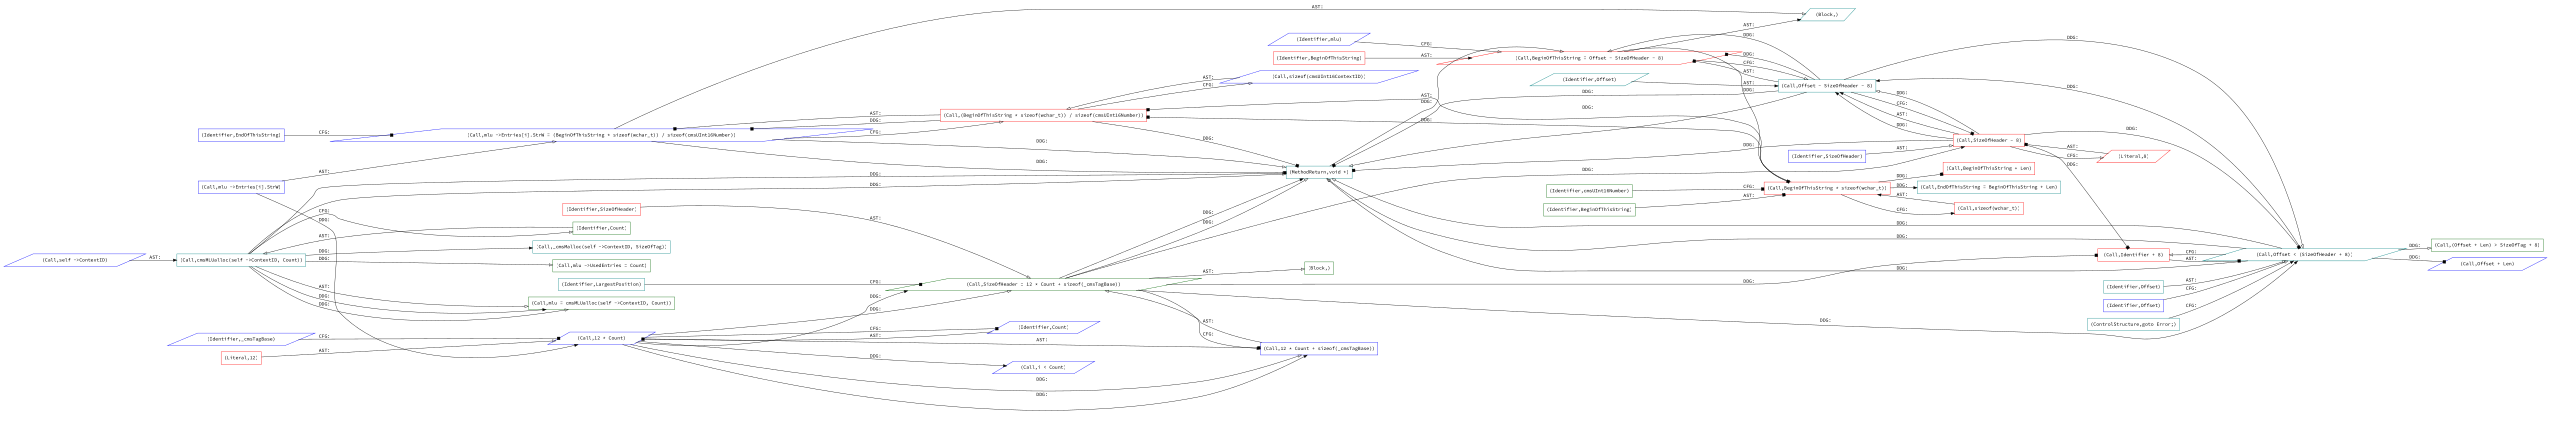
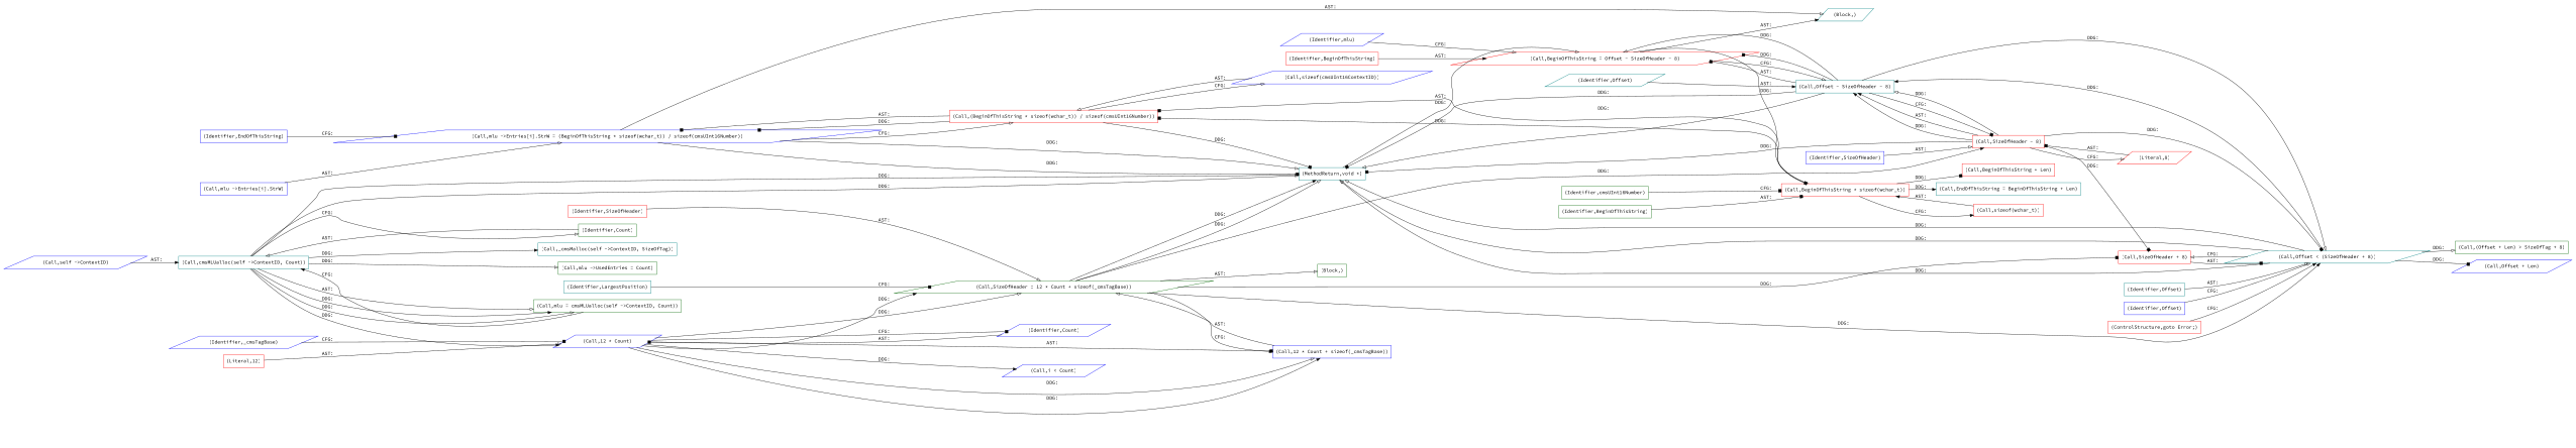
  digraph {
    fontname="Source Code Pro"
    rankdir=LR
    node [color=blue fontname="Source Code Pro" shape=box]
    edge [arrowhead=onormal fontname="Source Code Pro"]
    n1 [label="(Call,mlu ->Entries[i].StrW = (BeginOfThisString * sizeof(wchar_t)) / sizeof(cmsUInt16Number))" shape=parallelogram]
    n2 [color=red label="(Call,(BeginOfThisString * sizeof(wchar_t)) / sizeof(cmsUInt16Number))"]
    n3 [color=teal label="(Block,)" shape=parallelogram]
    n4 [color=teal label="(MethodReturn,void *)"]
    n5 [label="(Call,sizeof(cmsUInt16ContextID))" shape=parallelogram]
    n6 [color=red label="(Call,BeginOfThisString = Offset - SizeOfHeader - 8)" shape=parallelogram]
    n7 [color=red label="(Call,BeginOfThisString * sizeof(wchar_t))"]
    n8 [color=red label="(Call,BeginOfThisString + Len)"]
    n9 [color=teal label="(Call,EndOfThisString = BeginOfThisString + Len)"]
    n10 [color=red label="(Call,sizeof(wchar_t))"]
    n11 [color=teal label="(Call,Offset - SizeOfHeader - 8)"]
    n12 [color=teal label="(Call,Offset < (SizeOfHeader + 8))" shape=parallelogram]
    n13 [color=red label="(Call,SizeOfHeader - 8)"]
    n14 [color=darkgreen label="(Call,(Offset + Len) > SizeOfTag + 8)"]
    n15 [label="(Call,Offset + Len)" shape=parallelogram]
-   n16 [color=red label="(Call,Identifier + 8)"]
+   n16 [color=red label="(Call,SizeOfHeader + 8)"]
    n17 [color=red label="(Literal,8)" shape=parallelogram]
    n18 [color=darkgreen label="(Call,SizeOfHeader = 12 * Count + sizeof(_cmsTagBase))" shape=parallelogram]
    n19 [label="(Call,12 * Count + sizeof(_cmsTagBase))"]
    n20 [color=darkgreen label="(Block,)"]
    n21 [label="(Call,12 * Count)" shape=parallelogram]
    n22 [label="(Call,i < Count)" shape=parallelogram]
    n23 [label="(Identifier,Count)" shape=parallelogram]
    n24 [color=teal label="(Call,cmsMLUalloc(self ->ContextID, Count))"]
    n25 [color=darkgreen label="(Call,mlu = cmsMLUalloc(self ->ContextID, Count))"]
    n26 [color=darkgreen label="(Identifier,Count)"]
    n27 [color=teal label="(Call,_cmsMalloc(self ->ContextID, SizeOfTag))"]
    n28 [color=darkgreen label="(Call,mlu ->UsedEntries = Count)"]
    n29 [color=teal label="(Identifier,Offset)" shape=parallelogram]
    n30 [color=red label="(Identifier,BeginOfThisString)"]
    n31 [color=red label="(Identifier,SizeOfHeader)"]
    n32 [color=darkgreen label="(Identifier,BeginOfThisString)"]
    n33 [color=teal label="(Identifier,Offset)"]
    n34 [label="(Identifier,SizeOfHeader)"]
    n35 [label="(Identifier,Offset)"]
-   n36 [color=teal label="(ControlStructure,goto Error;)"]
+   n36 [color=red label="(ControlStructure,goto Error;)"]
    n37 [label="(Identifier,EndOfThisString)"]
    n38 [color=teal label="(Identifier,LargestPosition)"]
    n39 [color=red label="(Literal,12)"]
    n40 [label="(Identifier,_cmsTagBase)" shape=parallelogram]
    n41 [label="(Identifier,mlu)" shape=parallelogram]
    n42 [label="(Call,mlu ->Entries[i].StrW)"]
    n43 [color=darkgreen label="(Identifier,cmsUInt16Number)"]
    n44 [label="(Call,self ->ContextID)" shape=parallelogram]
    n1 -> n2 [label="CFG: "]
    n1 -> n3 [label="AST: "]
    n1 -> n4 [label="DDG: "]
    n1 -> n4 [arrowhead=box label="DDG: "]
    n2 -> n1 [arrowhead=box label="AST: "]
    n2 -> n1 [arrowhead=box label="DDG: "]
    n2 -> n4 [arrowhead=box label="DDG: "]
    n2 -> n5 [label="CFG: "]
    n4 -> n6 [label="DDG: "]
    n5 -> n2 [label="AST: "]
    n6 -> n3 [arrowhead=normal label="AST: "]
    n6 -> n7 [arrowhead=box label="DDG: "]
    n6 -> n11 [label="CFG: "]
    n7 -> n2 [arrowhead=box label="AST: "]
    n7 -> n2 [arrowhead=box label="DDG: "]
    n7 -> n8 [arrowhead=box label="DDG: "]
    n7 -> n9 [arrowhead=normal label="DDG: "]
    n7 -> n10 [arrowhead=normal label="CFG: "]
    n10 -> n7 [arrowhead=normal label="AST: "]
    n11 -> n4 [label="DDG: "]
    n11 -> n4 [arrowhead=box label="DDG: "]
    n11 -> n6 [arrowhead=box label="AST: "]
    n11 -> n6 [label="DDG: "]
    n11 -> n6 [arrowhead=box label="DDG: "]
    n11 -> n12 [label="DDG: "]
    n11 -> n13 [arrowhead=box label="CFG: "]
    n12 -> n4 [label="DDG: "]
    n12 -> n4 [label="DDG: "]
    n12 -> n4 [label="DDG: "]
    n12 -> n11 [arrowhead=normal label="DDG: "]
    n12 -> n14 [label="DDG: "]
    n12 -> n15 [arrowhead=box label="DDG: "]
    n12 -> n16 [label="CFG: "]
    n13 -> n4 [arrowhead=box label="DDG: "]
    n13 -> n11 [arrowhead=normal label="AST: "]
    n13 -> n11 [arrowhead=normal label="DDG: "]
    n13 -> n11 [label="DDG: "]
    n13 -> n12 [arrowhead=box label="DDG: "]
    n13 -> n16 [arrowhead=box label="DDG: "]
    n13 -> n17 [label="CFG: "]
    n16 -> n12 [arrowhead=box label="AST: "]
    n17 -> n13 [arrowhead=box label="AST: "]
    n18 -> n4 [arrowhead=normal label="DDG: "]
    n18 -> n4 [label="DDG: "]
    n18 -> n12 [arrowhead=normal label="DDG: "]
    n18 -> n13 [arrowhead=normal label="DDG: "]
    n18 -> n16 [arrowhead=box label="DDG: "]
    n18 -> n19 [arrowhead=normal label="CFG: "]
    n18 -> n20 [label="AST: "]
    n19 -> n18 [label="AST: "]
    n21 -> n18 [arrowhead=normal label="DDG: "]
    n21 -> n18 [label="DDG: "]
    n21 -> n19 [arrowhead=box label="AST: "]
    n21 -> n19 [label="DDG: "]
    n21 -> n19 [arrowhead=normal label="DDG: "]
    n21 -> n22 [arrowhead=normal label="DDG: "]
    n21 -> n23 [arrowhead=box label="CFG: "]
    n23 -> n21 [arrowhead=box label="AST: "]
    n24 -> n4 [label="DDG: "]
    n24 -> n4 [label="DDG: "]
-   n42 -> n21 [arrowhead=normal label="DDG: "]
+   n24 -> n21 [arrowhead=normal label="DDG: "]
    n24 -> n25 [label="AST: "]
    n24 -> n25 [arrowhead=normal label="DDG: "]
    n24 -> n25 [label="DDG: "]
    n24 -> n26 [label="CFG: "]
    n24 -> n27 [arrowhead=normal label="DDG: "]
    n24 -> n28 [label="DDG: "]
+   n25 -> n24 [arrowhead=normal label="CFG: "]
    n26 -> n24 [label="AST: "]
    n29 -> n11 [arrowhead=normal label="AST: "]
    n30 -> n6 [arrowhead=normal label="AST: "]
    n31 -> n18 [label="AST: "]
    n32 -> n7 [arrowhead=box label="AST: "]
    n33 -> n12 [label="AST: "]
    n34 -> n13 [label="AST: "]
    n35 -> n12 [label="CFG: "]
    n36 -> n12 [arrowhead=normal label="CFG: "]
    n37 -> n1 [arrowhead=box label="CFG: "]
    n38 -> n18 [arrowhead=box label="CFG: "]
    n39 -> n21 [label="AST: "]
    n40 -> n21 [arrowhead=box label="CFG: "]
    n41 -> n6 [label="CFG: "]
    n42 -> n1 [label="AST: "]
    n43 -> n7 [arrowhead=box label="CFG: "]
    n44 -> n24 [arrowhead=normal label="AST: "]
  }
